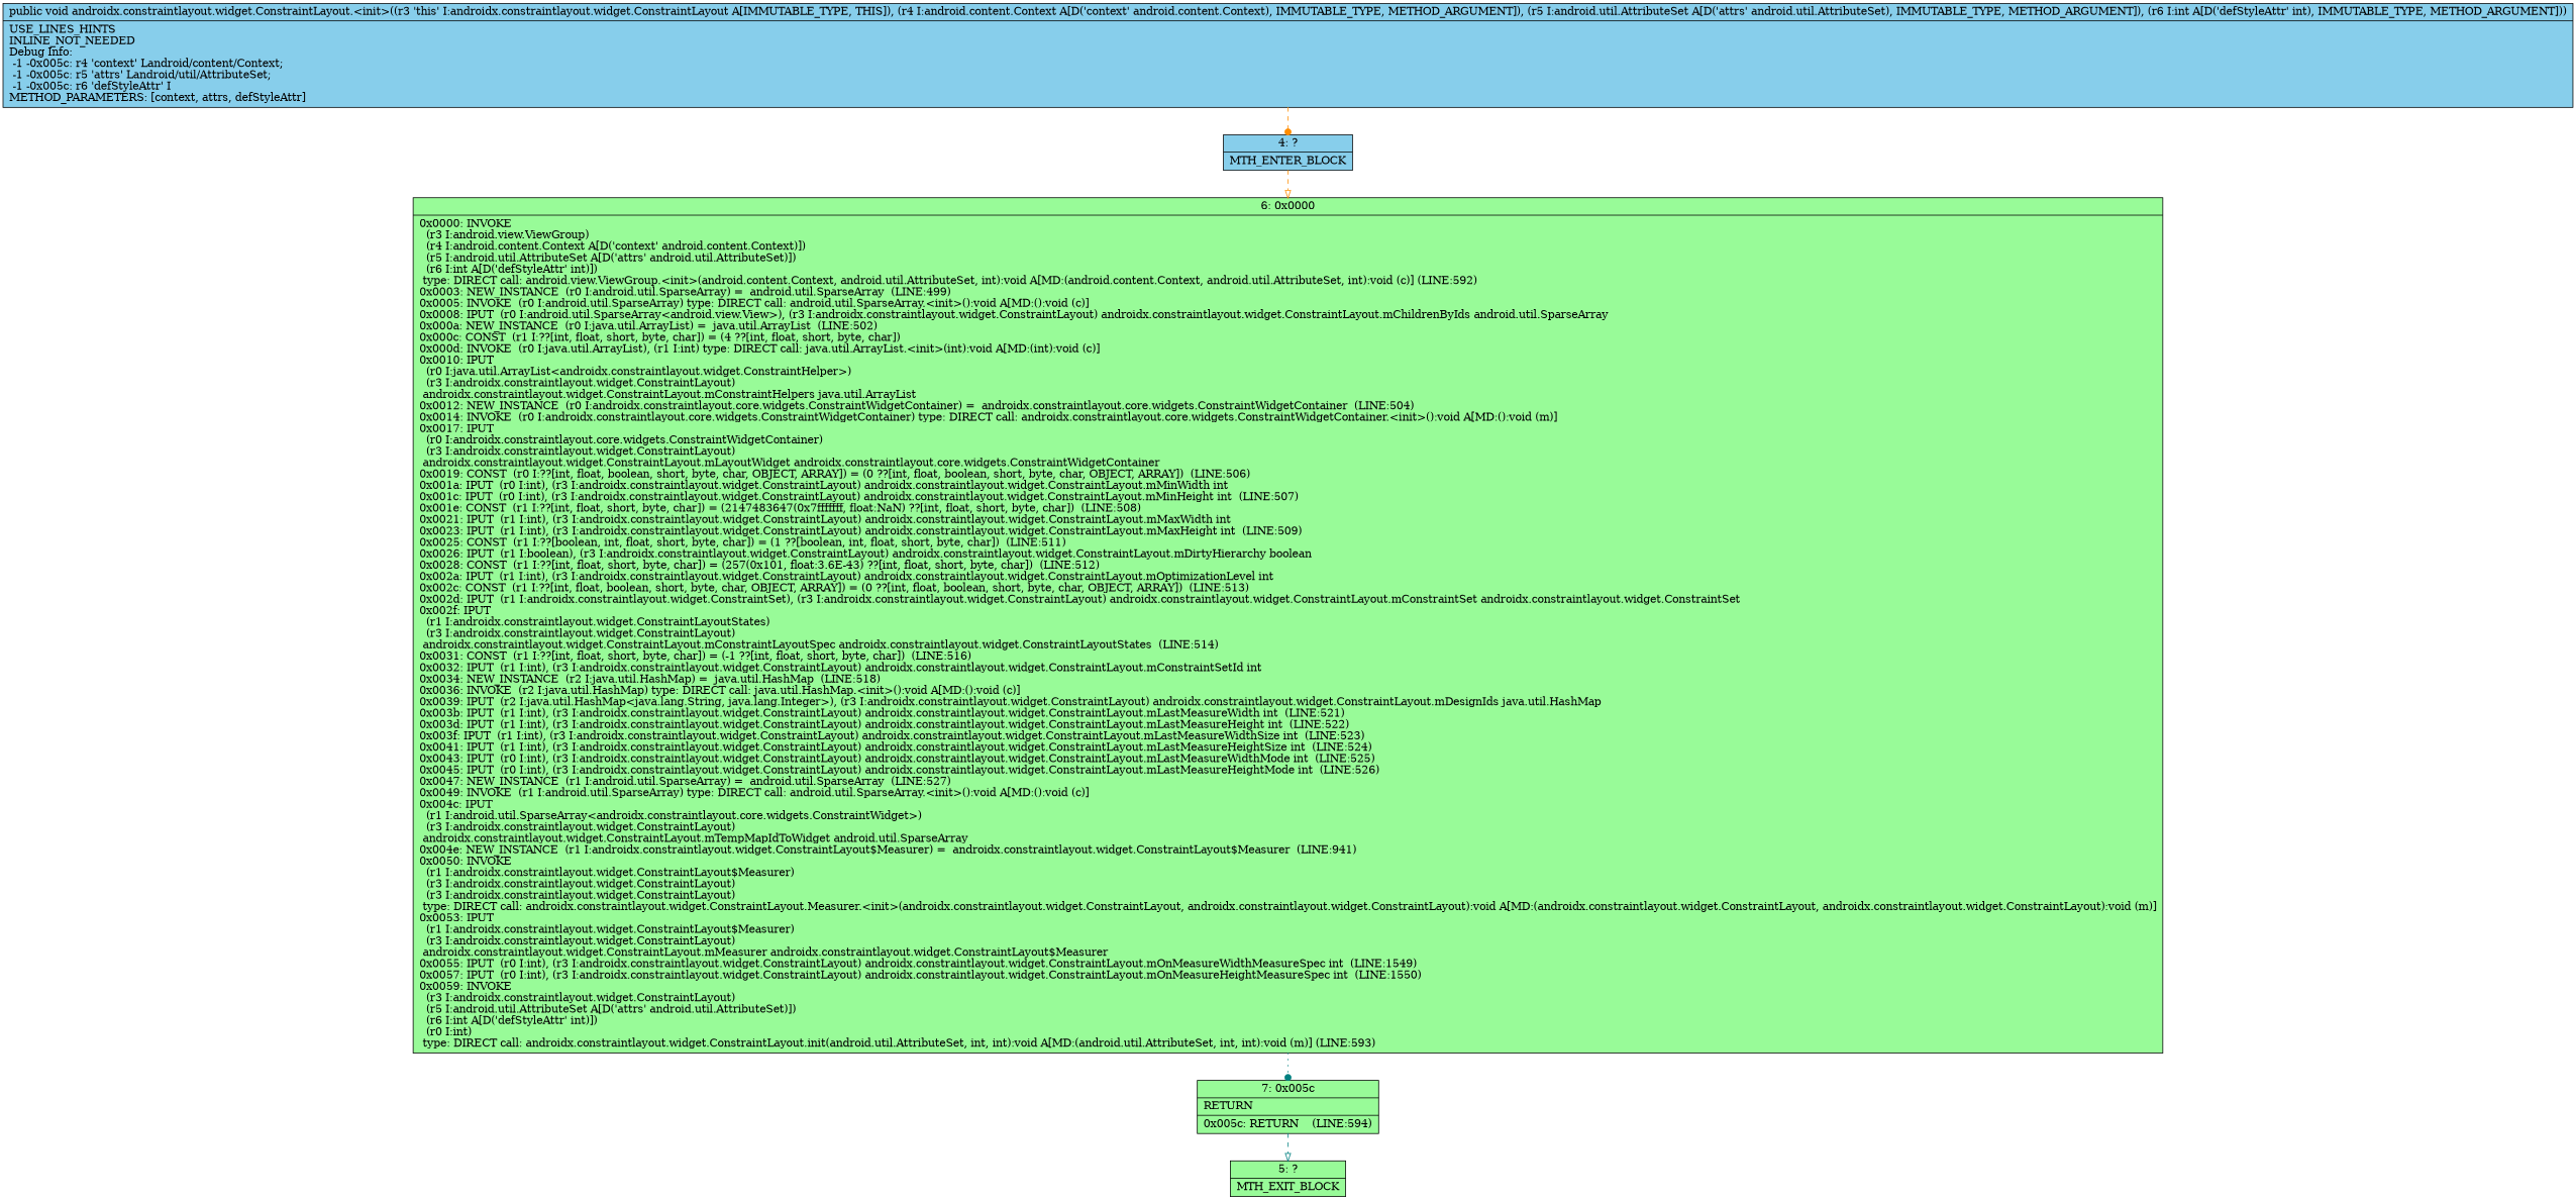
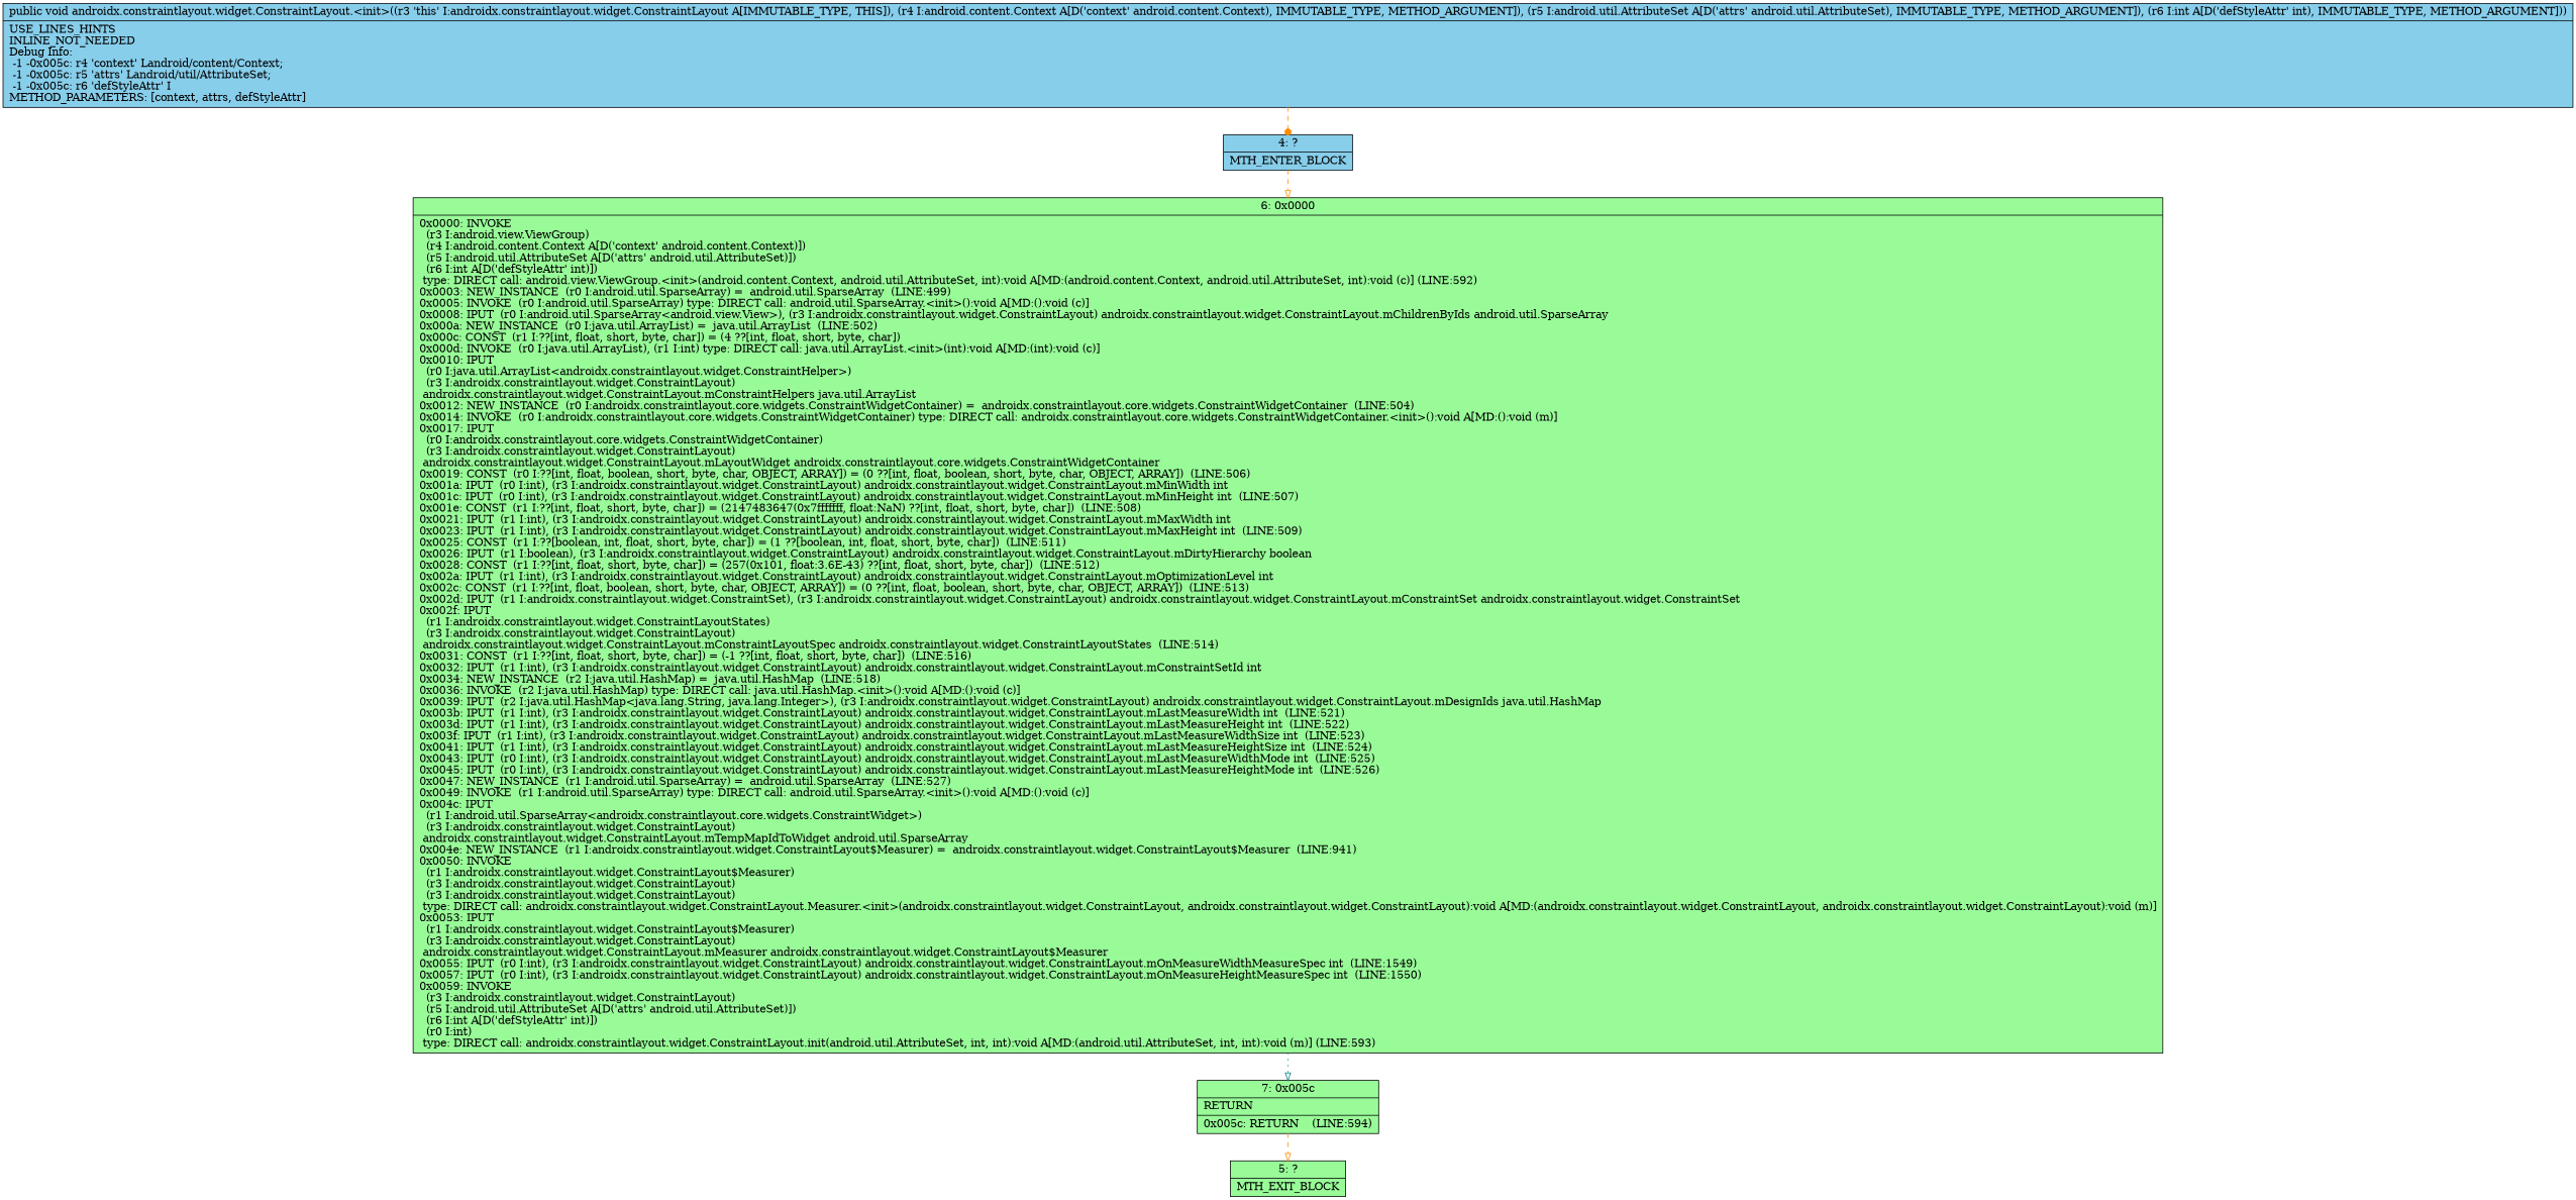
  digraph {
    node [fillcolor=palegreen shape=record style=filled]
    edge [arrowhead=onormal color=darkorange style=dashed]
    n1 [fillcolor=skyblue label="{4\:\ ?|MTH_ENTER_BLOCK\l}"]
    n2 [label="{6\:\ 0x0000|0x0000: INVOKE  \l  (r3 I:android.view.ViewGroup)\l  (r4 I:android.content.Context A[D('context' android.content.Context)])\l  (r5 I:android.util.AttributeSet A[D('attrs' android.util.AttributeSet)])\l  (r6 I:int A[D('defStyleAttr' int)])\l type: DIRECT call: android.view.ViewGroup.\<init\>(android.content.Context, android.util.AttributeSet, int):void A[MD:(android.content.Context, android.util.AttributeSet, int):void (c)] (LINE:592)\l0x0003: NEW_INSTANCE  (r0 I:android.util.SparseArray) =  android.util.SparseArray  (LINE:499)\l0x0005: INVOKE  (r0 I:android.util.SparseArray) type: DIRECT call: android.util.SparseArray.\<init\>():void A[MD:():void (c)]\l0x0008: IPUT  (r0 I:android.util.SparseArray\<android.view.View\>), (r3 I:androidx.constraintlayout.widget.ConstraintLayout) androidx.constraintlayout.widget.ConstraintLayout.mChildrenByIds android.util.SparseArray \l0x000a: NEW_INSTANCE  (r0 I:java.util.ArrayList) =  java.util.ArrayList  (LINE:502)\l0x000c: CONST  (r1 I:??[int, float, short, byte, char]) = (4 ??[int, float, short, byte, char]) \l0x000d: INVOKE  (r0 I:java.util.ArrayList), (r1 I:int) type: DIRECT call: java.util.ArrayList.\<init\>(int):void A[MD:(int):void (c)]\l0x0010: IPUT  \l  (r0 I:java.util.ArrayList\<androidx.constraintlayout.widget.ConstraintHelper\>)\l  (r3 I:androidx.constraintlayout.widget.ConstraintLayout)\l androidx.constraintlayout.widget.ConstraintLayout.mConstraintHelpers java.util.ArrayList \l0x0012: NEW_INSTANCE  (r0 I:androidx.constraintlayout.core.widgets.ConstraintWidgetContainer) =  androidx.constraintlayout.core.widgets.ConstraintWidgetContainer  (LINE:504)\l0x0014: INVOKE  (r0 I:androidx.constraintlayout.core.widgets.ConstraintWidgetContainer) type: DIRECT call: androidx.constraintlayout.core.widgets.ConstraintWidgetContainer.\<init\>():void A[MD:():void (m)]\l0x0017: IPUT  \l  (r0 I:androidx.constraintlayout.core.widgets.ConstraintWidgetContainer)\l  (r3 I:androidx.constraintlayout.widget.ConstraintLayout)\l androidx.constraintlayout.widget.ConstraintLayout.mLayoutWidget androidx.constraintlayout.core.widgets.ConstraintWidgetContainer \l0x0019: CONST  (r0 I:??[int, float, boolean, short, byte, char, OBJECT, ARRAY]) = (0 ??[int, float, boolean, short, byte, char, OBJECT, ARRAY])  (LINE:506)\l0x001a: IPUT  (r0 I:int), (r3 I:androidx.constraintlayout.widget.ConstraintLayout) androidx.constraintlayout.widget.ConstraintLayout.mMinWidth int \l0x001c: IPUT  (r0 I:int), (r3 I:androidx.constraintlayout.widget.ConstraintLayout) androidx.constraintlayout.widget.ConstraintLayout.mMinHeight int  (LINE:507)\l0x001e: CONST  (r1 I:??[int, float, short, byte, char]) = (2147483647(0x7fffffff, float:NaN) ??[int, float, short, byte, char])  (LINE:508)\l0x0021: IPUT  (r1 I:int), (r3 I:androidx.constraintlayout.widget.ConstraintLayout) androidx.constraintlayout.widget.ConstraintLayout.mMaxWidth int \l0x0023: IPUT  (r1 I:int), (r3 I:androidx.constraintlayout.widget.ConstraintLayout) androidx.constraintlayout.widget.ConstraintLayout.mMaxHeight int  (LINE:509)\l0x0025: CONST  (r1 I:??[boolean, int, float, short, byte, char]) = (1 ??[boolean, int, float, short, byte, char])  (LINE:511)\l0x0026: IPUT  (r1 I:boolean), (r3 I:androidx.constraintlayout.widget.ConstraintLayout) androidx.constraintlayout.widget.ConstraintLayout.mDirtyHierarchy boolean \l0x0028: CONST  (r1 I:??[int, float, short, byte, char]) = (257(0x101, float:3.6E\-43) ??[int, float, short, byte, char])  (LINE:512)\l0x002a: IPUT  (r1 I:int), (r3 I:androidx.constraintlayout.widget.ConstraintLayout) androidx.constraintlayout.widget.ConstraintLayout.mOptimizationLevel int \l0x002c: CONST  (r1 I:??[int, float, boolean, short, byte, char, OBJECT, ARRAY]) = (0 ??[int, float, boolean, short, byte, char, OBJECT, ARRAY])  (LINE:513)\l0x002d: IPUT  (r1 I:androidx.constraintlayout.widget.ConstraintSet), (r3 I:androidx.constraintlayout.widget.ConstraintLayout) androidx.constraintlayout.widget.ConstraintLayout.mConstraintSet androidx.constraintlayout.widget.ConstraintSet \l0x002f: IPUT  \l  (r1 I:androidx.constraintlayout.widget.ConstraintLayoutStates)\l  (r3 I:androidx.constraintlayout.widget.ConstraintLayout)\l androidx.constraintlayout.widget.ConstraintLayout.mConstraintLayoutSpec androidx.constraintlayout.widget.ConstraintLayoutStates  (LINE:514)\l0x0031: CONST  (r1 I:??[int, float, short, byte, char]) = (\-1 ??[int, float, short, byte, char])  (LINE:516)\l0x0032: IPUT  (r1 I:int), (r3 I:androidx.constraintlayout.widget.ConstraintLayout) androidx.constraintlayout.widget.ConstraintLayout.mConstraintSetId int \l0x0034: NEW_INSTANCE  (r2 I:java.util.HashMap) =  java.util.HashMap  (LINE:518)\l0x0036: INVOKE  (r2 I:java.util.HashMap) type: DIRECT call: java.util.HashMap.\<init\>():void A[MD:():void (c)]\l0x0039: IPUT  (r2 I:java.util.HashMap\<java.lang.String, java.lang.Integer\>), (r3 I:androidx.constraintlayout.widget.ConstraintLayout) androidx.constraintlayout.widget.ConstraintLayout.mDesignIds java.util.HashMap \l0x003b: IPUT  (r1 I:int), (r3 I:androidx.constraintlayout.widget.ConstraintLayout) androidx.constraintlayout.widget.ConstraintLayout.mLastMeasureWidth int  (LINE:521)\l0x003d: IPUT  (r1 I:int), (r3 I:androidx.constraintlayout.widget.ConstraintLayout) androidx.constraintlayout.widget.ConstraintLayout.mLastMeasureHeight int  (LINE:522)\l0x003f: IPUT  (r1 I:int), (r3 I:androidx.constraintlayout.widget.ConstraintLayout) androidx.constraintlayout.widget.ConstraintLayout.mLastMeasureWidthSize int  (LINE:523)\l0x0041: IPUT  (r1 I:int), (r3 I:androidx.constraintlayout.widget.ConstraintLayout) androidx.constraintlayout.widget.ConstraintLayout.mLastMeasureHeightSize int  (LINE:524)\l0x0043: IPUT  (r0 I:int), (r3 I:androidx.constraintlayout.widget.ConstraintLayout) androidx.constraintlayout.widget.ConstraintLayout.mLastMeasureWidthMode int  (LINE:525)\l0x0045: IPUT  (r0 I:int), (r3 I:androidx.constraintlayout.widget.ConstraintLayout) androidx.constraintlayout.widget.ConstraintLayout.mLastMeasureHeightMode int  (LINE:526)\l0x0047: NEW_INSTANCE  (r1 I:android.util.SparseArray) =  android.util.SparseArray  (LINE:527)\l0x0049: INVOKE  (r1 I:android.util.SparseArray) type: DIRECT call: android.util.SparseArray.\<init\>():void A[MD:():void (c)]\l0x004c: IPUT  \l  (r1 I:android.util.SparseArray\<androidx.constraintlayout.core.widgets.ConstraintWidget\>)\l  (r3 I:androidx.constraintlayout.widget.ConstraintLayout)\l androidx.constraintlayout.widget.ConstraintLayout.mTempMapIdToWidget android.util.SparseArray \l0x004e: NEW_INSTANCE  (r1 I:androidx.constraintlayout.widget.ConstraintLayout$Measurer) =  androidx.constraintlayout.widget.ConstraintLayout$Measurer  (LINE:941)\l0x0050: INVOKE  \l  (r1 I:androidx.constraintlayout.widget.ConstraintLayout$Measurer)\l  (r3 I:androidx.constraintlayout.widget.ConstraintLayout)\l  (r3 I:androidx.constraintlayout.widget.ConstraintLayout)\l type: DIRECT call: androidx.constraintlayout.widget.ConstraintLayout.Measurer.\<init\>(androidx.constraintlayout.widget.ConstraintLayout, androidx.constraintlayout.widget.ConstraintLayout):void A[MD:(androidx.constraintlayout.widget.ConstraintLayout, androidx.constraintlayout.widget.ConstraintLayout):void (m)]\l0x0053: IPUT  \l  (r1 I:androidx.constraintlayout.widget.ConstraintLayout$Measurer)\l  (r3 I:androidx.constraintlayout.widget.ConstraintLayout)\l androidx.constraintlayout.widget.ConstraintLayout.mMeasurer androidx.constraintlayout.widget.ConstraintLayout$Measurer \l0x0055: IPUT  (r0 I:int), (r3 I:androidx.constraintlayout.widget.ConstraintLayout) androidx.constraintlayout.widget.ConstraintLayout.mOnMeasureWidthMeasureSpec int  (LINE:1549)\l0x0057: IPUT  (r0 I:int), (r3 I:androidx.constraintlayout.widget.ConstraintLayout) androidx.constraintlayout.widget.ConstraintLayout.mOnMeasureHeightMeasureSpec int  (LINE:1550)\l0x0059: INVOKE  \l  (r3 I:androidx.constraintlayout.widget.ConstraintLayout)\l  (r5 I:android.util.AttributeSet A[D('attrs' android.util.AttributeSet)])\l  (r6 I:int A[D('defStyleAttr' int)])\l  (r0 I:int)\l type: DIRECT call: androidx.constraintlayout.widget.ConstraintLayout.init(android.util.AttributeSet, int, int):void A[MD:(android.util.AttributeSet, int, int):void (m)] (LINE:593)\l}"]
    n3 [label="{7\:\ 0x005c|RETURN\l|0x005c: RETURN    (LINE:594)\l}"]
    n4 [label="{5\:\ ?|MTH_EXIT_BLOCK\l}"]
    n5 [fillcolor=skyblue label="{public void androidx.constraintlayout.widget.ConstraintLayout.\<init\>((r3 'this' I:androidx.constraintlayout.widget.ConstraintLayout A[IMMUTABLE_TYPE, THIS]), (r4 I:android.content.Context A[D('context' android.content.Context), IMMUTABLE_TYPE, METHOD_ARGUMENT]), (r5 I:android.util.AttributeSet A[D('attrs' android.util.AttributeSet), IMMUTABLE_TYPE, METHOD_ARGUMENT]), (r6 I:int A[D('defStyleAttr' int), IMMUTABLE_TYPE, METHOD_ARGUMENT]))  | USE_LINES_HINTS\lINLINE_NOT_NEEDED\lDebug Info:\l  \-1 \-0x005c: r4 'context' Landroid\/content\/Context;\l  \-1 \-0x005c: r5 'attrs' Landroid\/util\/AttributeSet;\l  \-1 \-0x005c: r6 'defStyleAttr' I\lMETHOD_PARAMETERS: [context, attrs, defStyleAttr]\l}"]
    n1 -> n2
-   n2 -> n3 [arrowhead=dot color=teal style=dotted]
-   n3 -> n4 [color=teal]
+   n2 -> n3 [color=teal style=dotted]
+   n3 -> n4
    n5 -> n1 [arrowhead=dot]
  }
